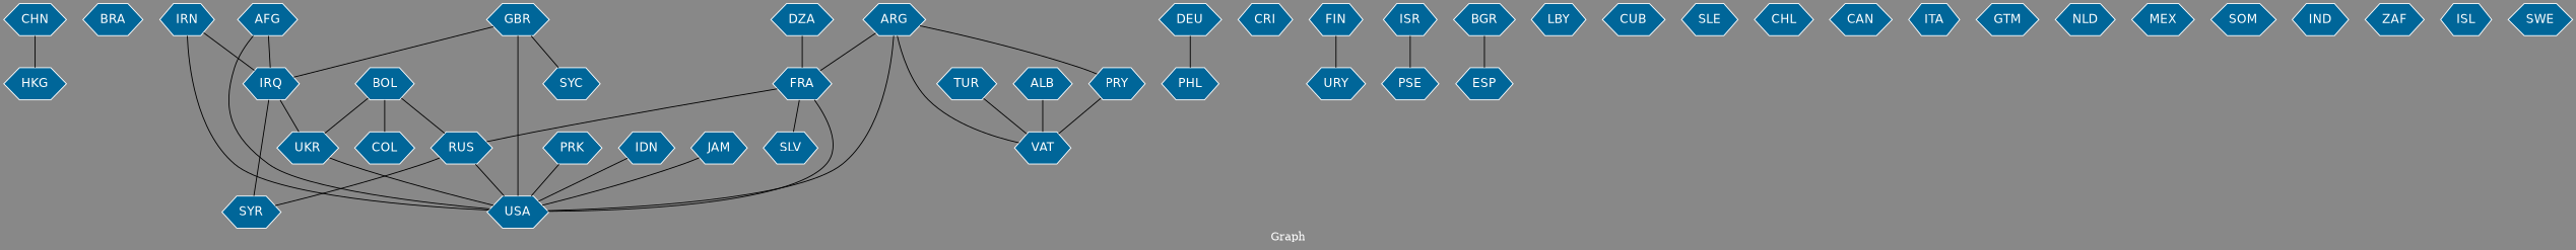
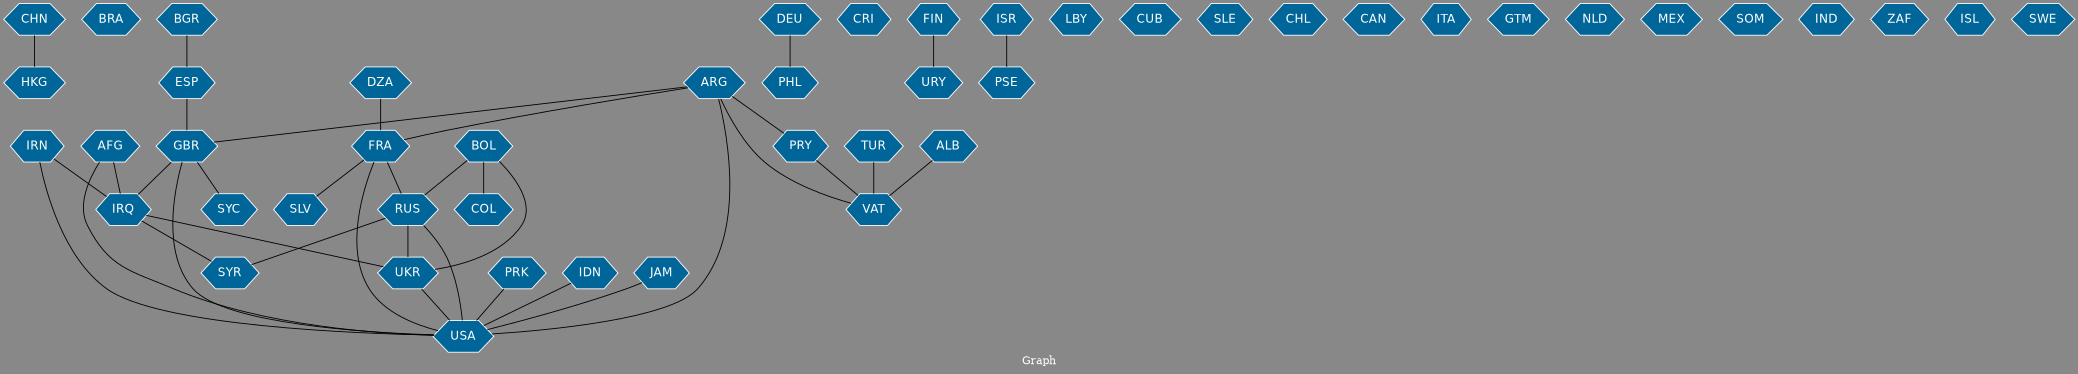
  graph {
    bgcolor="#888888"
    fontcolor=white
    fontsize=12
    label="Graph"
    node [color=white fillcolor="#006699" fontcolor=white fontname=Helvetica shape=hexagon style=filled]
    edge [arrowhead=open color=black fontcolor=white fontname=Courier fontsize=12 weight=1]
    n1 [label=HKG]
    n2 [label=BRA]
    n3 [label=IRN]
    n4 [label=USA]
    n5 [label=IRQ]
    n6 [label=UKR]
    n7 [label=SYR]
    n8 [label=DEU]
    n9 [label=PHL]
    n10 [label=GBR]
    n11 [label=SYC]
    n12 [label=CRI]
    n13 [label=FRA]
    n14 [label=RUS]
    n15 [label=SLV]
    n16 [label=FIN]
    n17 [label=URY]
    n18 [label=ISR]
    n19 [label=PSE]
    n20 [label=BGR]
    n21 [label=ESP]
    n22 [label=CHN]
    n23 [label=VAT]
    n24 [label=LBY]
    n25 [label=ARG]
    n26 [label=PRY]
    n27 [label=CUB]
    n28 [label=AFG]
    n29 [label=SLE]
    n30 [label=TUR]
    n31 [label=CHL]
    n32 [label=DZA]
    n33 [label=CAN]
    n34 [label=BOL]
    n35 [label=COL]
    n36 [label=ITA]
    n37 [label=PRK]
    n38 [label=GTM]
    n39 [label=NLD]
    n40 [label=MEX]
    n41 [label=ALB]
    n42 [label=SOM]
    n43 [label=IDN]
    n44 [label=IND]
    n45 [label=ZAF]
    n46 [label=ISL]
    n47 [label=JAM]
    n48 [label=SWE]
    n3 -- n4
    n3 -- n5
    n5 -- n6
    n5 -- n7 [weight=4]
    n6 -- n4
    n8 -- n9
    n10 -- n4 [weight=2]
    n10 -- n5 [weight=2]
    n10 -- n11 [weight=2]
    n13 -- n4
    n13 -- n14
    n13 -- n15
    n14 -- n4 [weight=3]
+   n14 -- n6 [weight=7]
    n14 -- n7
    n16 -- n17
    n18 -- n19 [weight=4]
    n20 -- n21
+   n21 -- n10
    n22 -- n1 [weight=2]
    n25 -- n4
+   n25 -- n10
    n25 -- n13
    n25 -- n23
    n25 -- n26
    n26 -- n23
    n28 -- n4
    n28 -- n5
    n30 -- n23
    n32 -- n13 [weight=2]
    n34 -- n6 [weight=2]
    n34 -- n14 [weight=2]
    n34 -- n35
    n37 -- n4
    n41 -- n23 [weight=2]
    n43 -- n4
    n47 -- n4
  }
